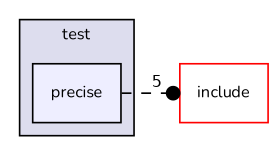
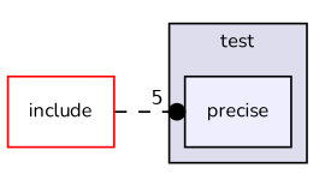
  digraph {
    compound=true
    rankdir=LR
    fontname=Nunito
    node [fontname=Nunito fontsize=10 shape=box style=filled]
    n1 [fillcolor="#eeeeff" label=precise pencolor=black]
    n2 [color=red fillcolor=white label=include]
    subgraph cluster_1 {
      bgcolor="#ddddee"
      fontsize=10
      label=test
      pencolor=black
      n1
    }
-   n1 -> n2 [headlabel=5 labeldistance=1.5 labelfontname=Helvetica labelfontsize=10 style=dashed arrowhead=dot fontname=Nunito]
+   n2 -> n1 [headlabel=5 labeldistance=1.5 labelfontname=Helvetica labelfontsize=10 style=dashed arrowhead=dot fontname=Nunito]
  }
